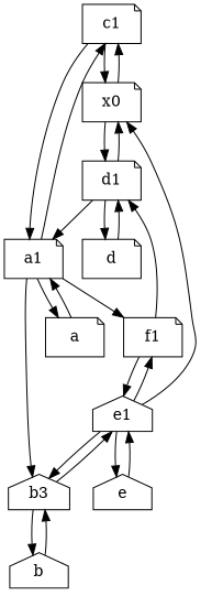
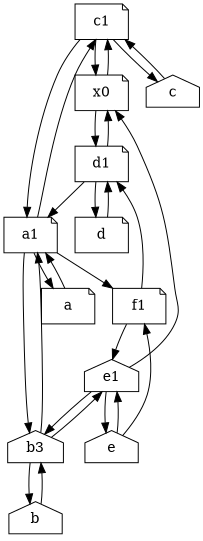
  digraph {
    node [shape=note]
    c1
    x0
+   c [shape=house]
    a1
    d1
    f1
    n7 [label=b3 shape=house]
    a
    e1 [shape=house]
    e [shape=house]
    b [shape=house]
    d
    c1 -> x0
+   c1 -> c
    c1 -> a1
    x0 -> c1
    x0 -> d1
+   c -> c1
    a1 -> c1
    a1 -> f1
    a1 -> n7
    a1 -> a
    d1 -> x0
    d1 -> a1
    d1 -> d
    f1 -> d1
    f1 -> e1
+   n7 -> a1
    n7 -> e1
    n7 -> b
    a -> a1
    e1 -> x0
-   e1 -> f1
+   e -> f1
    e1 -> n7
    e1 -> e
    e -> e1
    b -> n7
    d -> d1
  }
